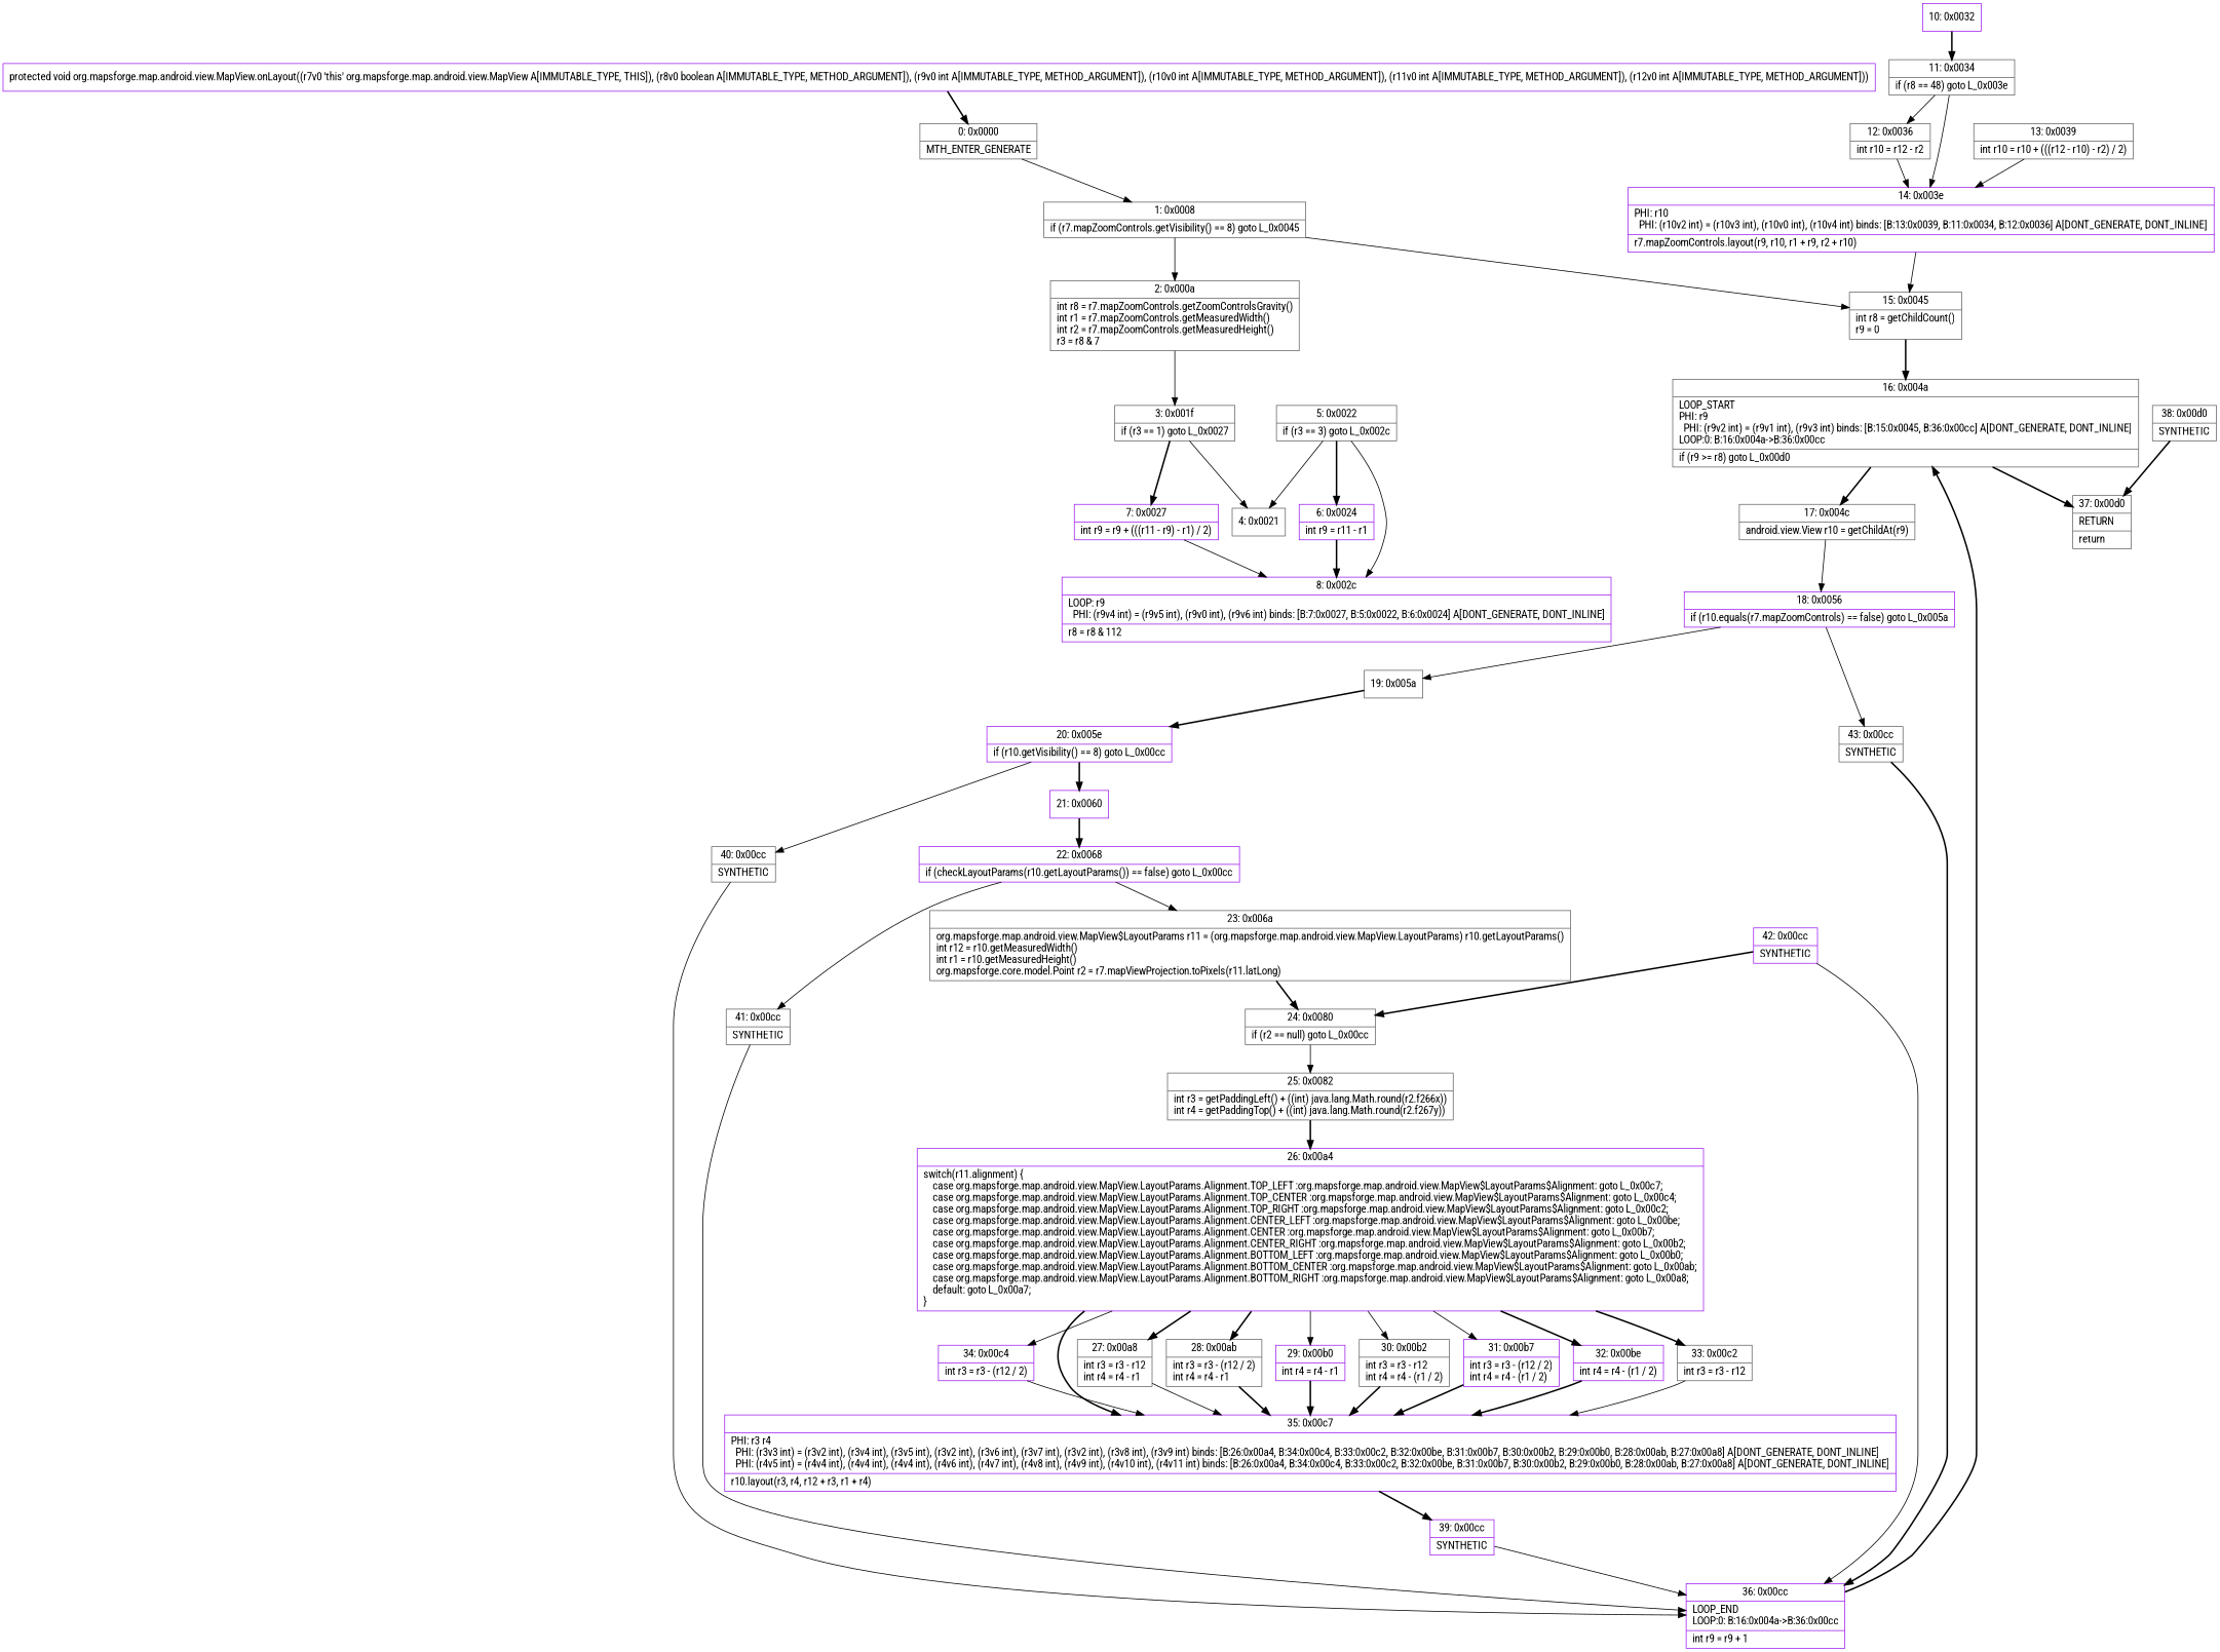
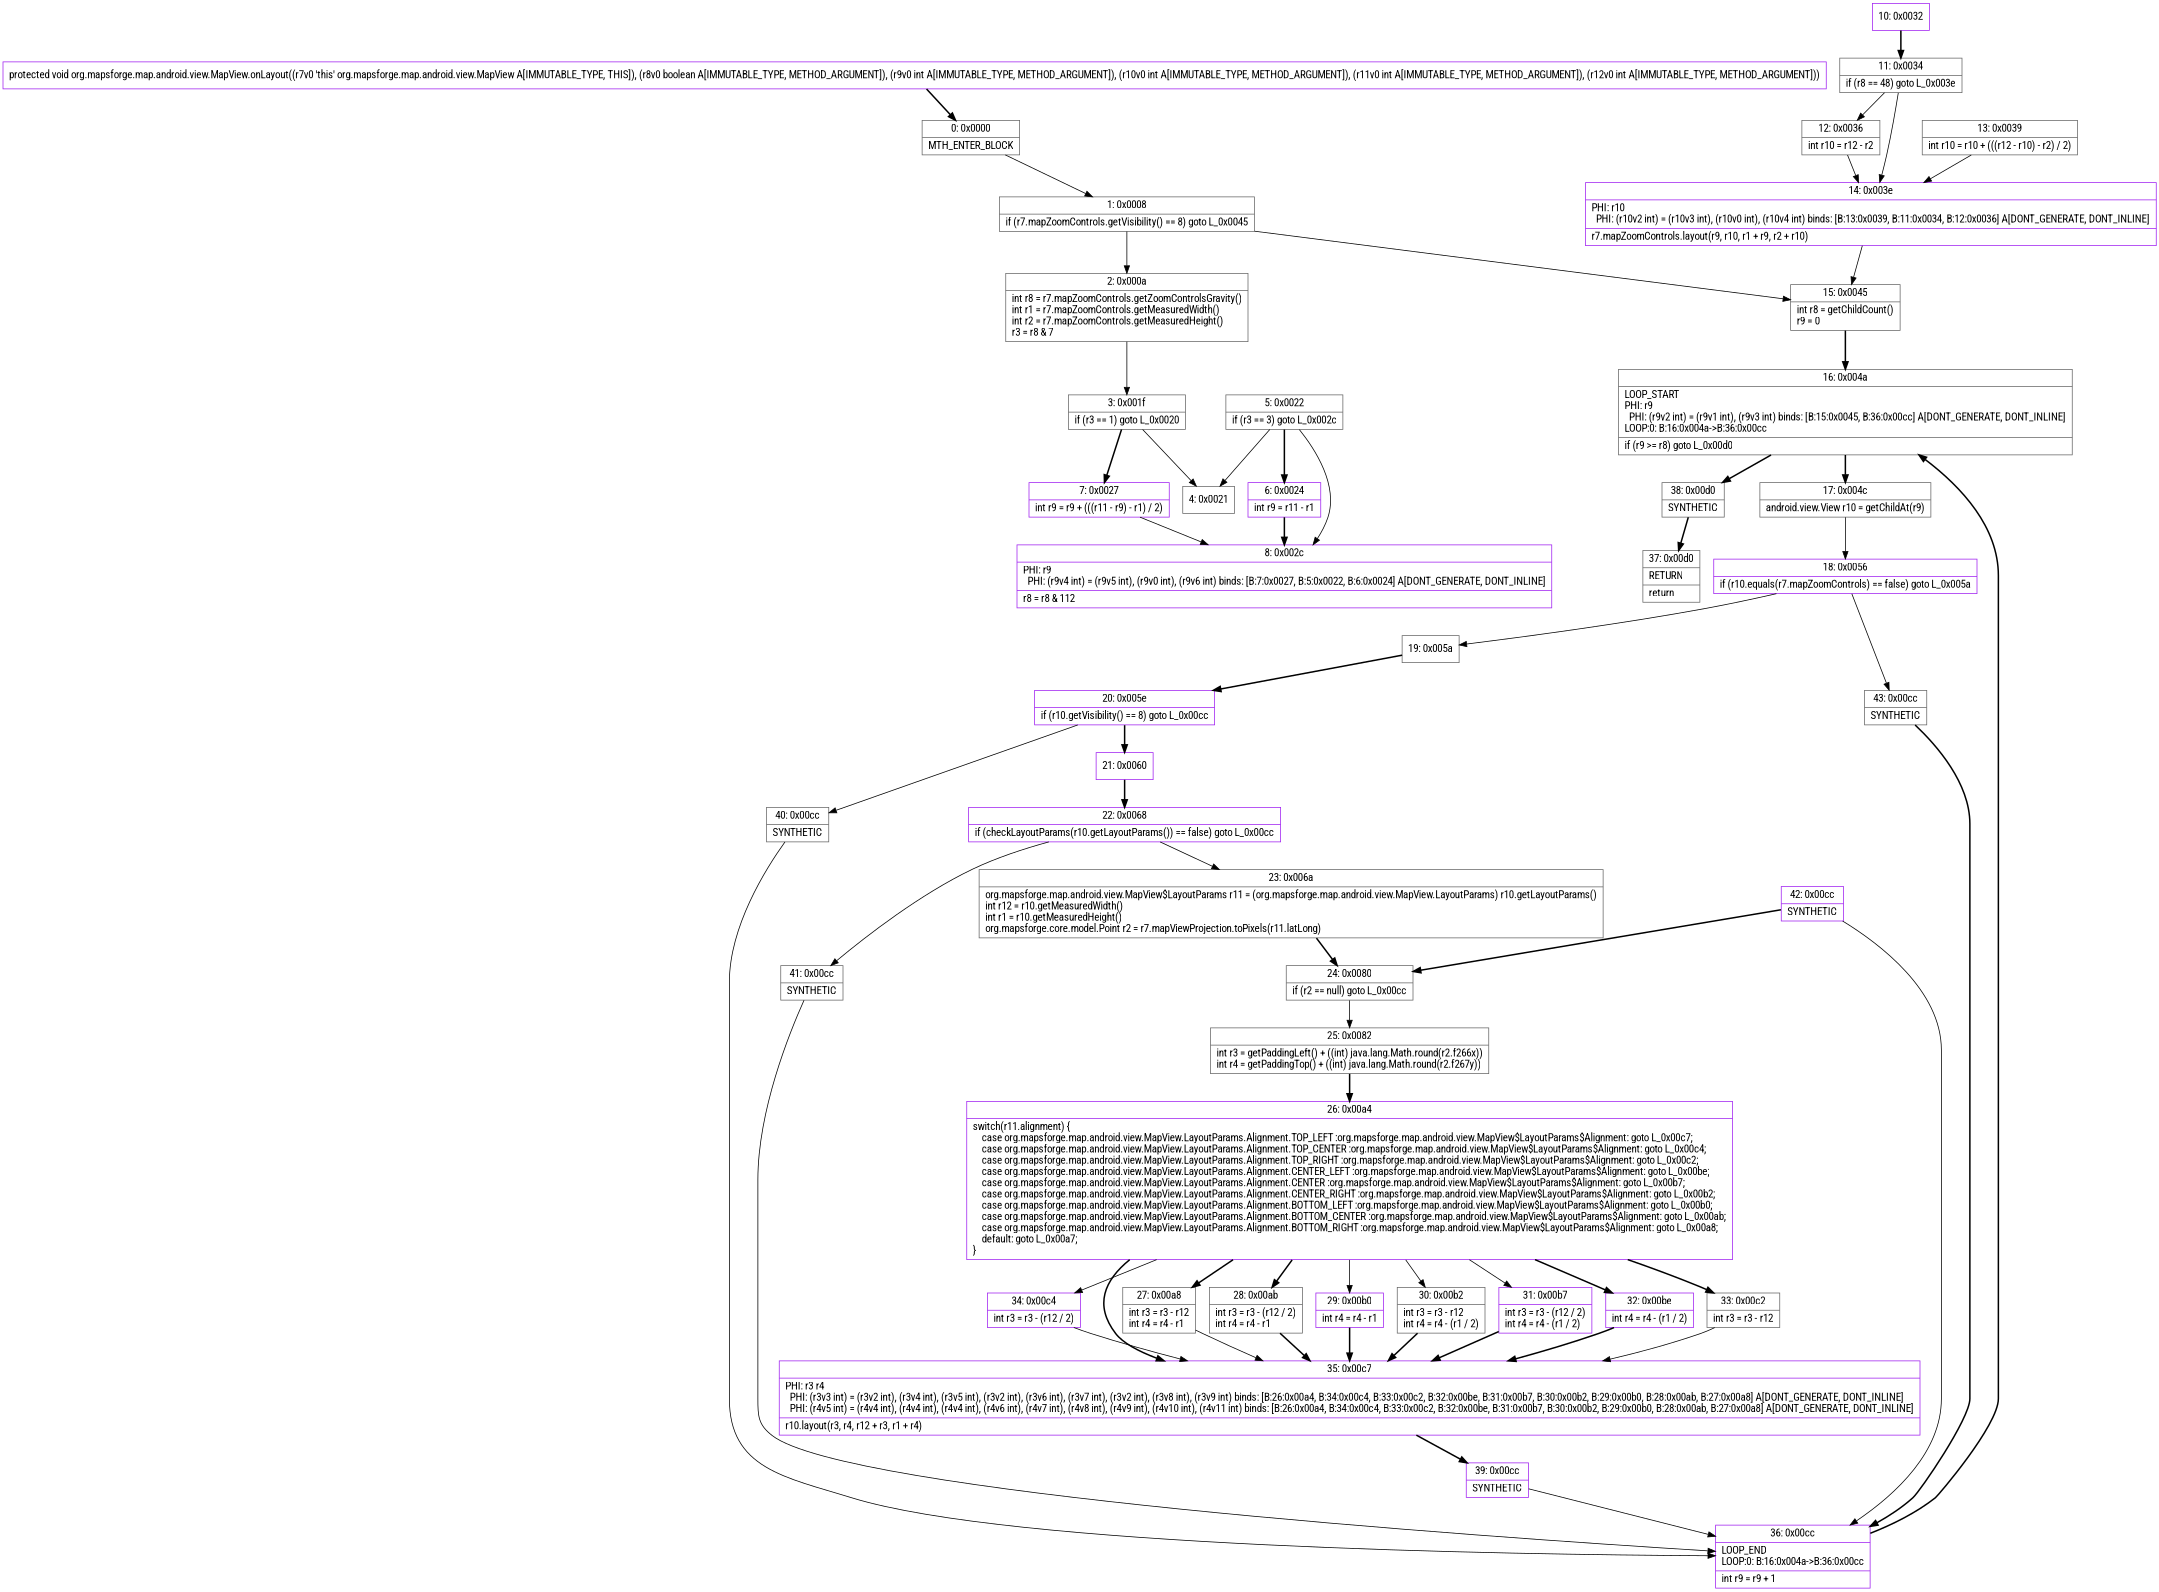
  digraph {
    fontname="Roboto Condensed"
    node [color=gray40 fontname="Roboto Condensed" shape=record]
    edge [fontname="Roboto Condensed" style=solid]
-   n1 [label="{0\:\ 0x0000|MTH_ENTER_GENERATE\l}"]
+   n1 [label="{0\:\ 0x0000|MTH_ENTER_BLOCK\l}"]
    n2 [label="{1\:\ 0x0008|if (r7.mapZoomControls.getVisibility() == 8) goto L_0x0045\l}"]
    n3 [label="{2\:\ 0x000a|int r8 = r7.mapZoomControls.getZoomControlsGravity()\lint r1 = r7.mapZoomControls.getMeasuredWidth()\lint r2 = r7.mapZoomControls.getMeasuredHeight()\lr3 = r8 & 7\l}"]
    n4 [label="{15\:\ 0x0045|int r8 = getChildCount()\lr9 = 0\l}"]
-   n5 [label="{3\:\ 0x001f|if (r3 == 1) goto L_0x0027\l}"]
+   n5 [label="{3\:\ 0x001f|if (r3 == 1) goto L_0x0020\l}"]
    n6 [label="{16\:\ 0x004a|LOOP_START\lPHI: r9 \l  PHI: (r9v2 int) = (r9v1 int), (r9v3 int) binds: [B:15:0x0045, B:36:0x00cc] A[DONT_GENERATE, DONT_INLINE]\lLOOP:0: B:16:0x004a\-\>B:36:0x00cc\l|if (r9 \>= r8) goto L_0x00d0\l}"]
    n7 [label="{4\:\ 0x0021}"]
    n8 [color=purple label="{7\:\ 0x0027|int r9 = r9 + (((r11 \- r9) \- r1) \/ 2)\l}"]
-   n9 [color=purple label="{8\:\ 0x002c|LOOP: r9 \l  PHI: (r9v4 int) = (r9v5 int), (r9v0 int), (r9v6 int) binds: [B:7:0x0027, B:5:0x0022, B:6:0x0024] A[DONT_GENERATE, DONT_INLINE]\l|r8 = r8 & 112\l}"]
+   n9 [color=purple label="{8\:\ 0x002c|PHI: r9 \l  PHI: (r9v4 int) = (r9v5 int), (r9v0 int), (r9v6 int) binds: [B:7:0x0027, B:5:0x0022, B:6:0x0024] A[DONT_GENERATE, DONT_INLINE]\l|r8 = r8 & 112\l}"]
    n10 [label="{5\:\ 0x0022|if (r3 == 3) goto L_0x002c\l}"]
    n11 [color=purple label="{6\:\ 0x0024|int r9 = r11 \- r1\l}"]
    n12 [color=purple label="{10\:\ 0x0032}"]
    n13 [label="{11\:\ 0x0034|if (r8 == 48) goto L_0x003e\l}"]
    n14 [label="{13\:\ 0x0039|int r10 = r10 + (((r12 \- r10) \- r2) \/ 2)\l}"]
    n15 [color=purple label="{14\:\ 0x003e|PHI: r10 \l  PHI: (r10v2 int) = (r10v3 int), (r10v0 int), (r10v4 int) binds: [B:13:0x0039, B:11:0x0034, B:12:0x0036] A[DONT_GENERATE, DONT_INLINE]\l|r7.mapZoomControls.layout(r9, r10, r1 + r9, r2 + r10)\l}"]
    n16 [label="{12\:\ 0x0036|int r10 = r12 \- r2\l}"]
    n17 [label="{17\:\ 0x004c|android.view.View r10 = getChildAt(r9)\l}"]
    n18 [label="{38\:\ 0x00d0|SYNTHETIC\l}"]
    n19 [color=purple label="{18\:\ 0x0056|if (r10.equals(r7.mapZoomControls) == false) goto L_0x005a\l}"]
    n20 [label="{37\:\ 0x00d0|RETURN\l|return\l}"]
    n21 [label="{19\:\ 0x005a}"]
    n22 [label="{43\:\ 0x00cc|SYNTHETIC\l}"]
    n23 [color=purple label="{20\:\ 0x005e|if (r10.getVisibility() == 8) goto L_0x00cc\l}"]
    n24 [color=purple label="{36\:\ 0x00cc|LOOP_END\lLOOP:0: B:16:0x004a\-\>B:36:0x00cc\l|int r9 = r9 + 1\l}"]
    n25 [color=purple label="{21\:\ 0x0060}"]
    n26 [label="{40\:\ 0x00cc|SYNTHETIC\l}"]
    n27 [color=purple label="{22\:\ 0x0068|if (checkLayoutParams(r10.getLayoutParams()) == false) goto L_0x00cc\l}"]
    n28 [label="{23\:\ 0x006a|org.mapsforge.map.android.view.MapView$LayoutParams r11 = (org.mapsforge.map.android.view.MapView.LayoutParams) r10.getLayoutParams()\lint r12 = r10.getMeasuredWidth()\lint r1 = r10.getMeasuredHeight()\lorg.mapsforge.core.model.Point r2 = r7.mapViewProjection.toPixels(r11.latLong)\l}"]
    n29 [label="{41\:\ 0x00cc|SYNTHETIC\l}"]
    n30 [label="{24\:\ 0x0080|if (r2 == null) goto L_0x00cc\l}"]
    n31 [label="{25\:\ 0x0082|int r3 = getPaddingLeft() + ((int) java.lang.Math.round(r2.f266x))\lint r4 = getPaddingTop() + ((int) java.lang.Math.round(r2.f267y))\l}"]
    n32 [color=purple label="{26\:\ 0x00a4|switch(r11.alignment) \{\l    case org.mapsforge.map.android.view.MapView.LayoutParams.Alignment.TOP_LEFT :org.mapsforge.map.android.view.MapView$LayoutParams$Alignment: goto L_0x00c7;\l    case org.mapsforge.map.android.view.MapView.LayoutParams.Alignment.TOP_CENTER :org.mapsforge.map.android.view.MapView$LayoutParams$Alignment: goto L_0x00c4;\l    case org.mapsforge.map.android.view.MapView.LayoutParams.Alignment.TOP_RIGHT :org.mapsforge.map.android.view.MapView$LayoutParams$Alignment: goto L_0x00c2;\l    case org.mapsforge.map.android.view.MapView.LayoutParams.Alignment.CENTER_LEFT :org.mapsforge.map.android.view.MapView$LayoutParams$Alignment: goto L_0x00be;\l    case org.mapsforge.map.android.view.MapView.LayoutParams.Alignment.CENTER :org.mapsforge.map.android.view.MapView$LayoutParams$Alignment: goto L_0x00b7;\l    case org.mapsforge.map.android.view.MapView.LayoutParams.Alignment.CENTER_RIGHT :org.mapsforge.map.android.view.MapView$LayoutParams$Alignment: goto L_0x00b2;\l    case org.mapsforge.map.android.view.MapView.LayoutParams.Alignment.BOTTOM_LEFT :org.mapsforge.map.android.view.MapView$LayoutParams$Alignment: goto L_0x00b0;\l    case org.mapsforge.map.android.view.MapView.LayoutParams.Alignment.BOTTOM_CENTER :org.mapsforge.map.android.view.MapView$LayoutParams$Alignment: goto L_0x00ab;\l    case org.mapsforge.map.android.view.MapView.LayoutParams.Alignment.BOTTOM_RIGHT :org.mapsforge.map.android.view.MapView$LayoutParams$Alignment: goto L_0x00a8;\l    default: goto L_0x00a7;\l\}\l}"]
    n33 [color=purple label="{42\:\ 0x00cc|SYNTHETIC\l}"]
    n34 [label="{27\:\ 0x00a8|int r3 = r3 \- r12\lint r4 = r4 \- r1\l}"]
    n35 [label="{28\:\ 0x00ab|int r3 = r3 \- (r12 \/ 2)\lint r4 = r4 \- r1\l}"]
    n36 [color=purple label="{29\:\ 0x00b0|int r4 = r4 \- r1\l}"]
    n37 [label="{30\:\ 0x00b2|int r3 = r3 \- r12\lint r4 = r4 \- (r1 \/ 2)\l}"]
    n38 [color=purple label="{31\:\ 0x00b7|int r3 = r3 \- (r12 \/ 2)\lint r4 = r4 \- (r1 \/ 2)\l}"]
    n39 [color=purple label="{32\:\ 0x00be|int r4 = r4 \- (r1 \/ 2)\l}"]
    n40 [label="{33\:\ 0x00c2|int r3 = r3 \- r12\l}"]
    n41 [color=purple label="{34\:\ 0x00c4|int r3 = r3 \- (r12 \/ 2)\l}"]
    n42 [color=purple label="{35\:\ 0x00c7|PHI: r3 r4 \l  PHI: (r3v3 int) = (r3v2 int), (r3v4 int), (r3v5 int), (r3v2 int), (r3v6 int), (r3v7 int), (r3v2 int), (r3v8 int), (r3v9 int) binds: [B:26:0x00a4, B:34:0x00c4, B:33:0x00c2, B:32:0x00be, B:31:0x00b7, B:30:0x00b2, B:29:0x00b0, B:28:0x00ab, B:27:0x00a8] A[DONT_GENERATE, DONT_INLINE]\l  PHI: (r4v5 int) = (r4v4 int), (r4v4 int), (r4v4 int), (r4v6 int), (r4v7 int), (r4v8 int), (r4v9 int), (r4v10 int), (r4v11 int) binds: [B:26:0x00a4, B:34:0x00c4, B:33:0x00c2, B:32:0x00be, B:31:0x00b7, B:30:0x00b2, B:29:0x00b0, B:28:0x00ab, B:27:0x00a8] A[DONT_GENERATE, DONT_INLINE]\l|r10.layout(r3, r4, r12 + r3, r1 + r4)\l}"]
    n43 [color=purple label="{39\:\ 0x00cc|SYNTHETIC\l}"]
    n44 [color=purple label="{protected void org.mapsforge.map.android.view.MapView.onLayout((r7v0 'this' org.mapsforge.map.android.view.MapView A[IMMUTABLE_TYPE, THIS]), (r8v0 boolean A[IMMUTABLE_TYPE, METHOD_ARGUMENT]), (r9v0 int A[IMMUTABLE_TYPE, METHOD_ARGUMENT]), (r10v0 int A[IMMUTABLE_TYPE, METHOD_ARGUMENT]), (r11v0 int A[IMMUTABLE_TYPE, METHOD_ARGUMENT]), (r12v0 int A[IMMUTABLE_TYPE, METHOD_ARGUMENT])) }"]
    n1 -> n2
    n2 -> n3
    n2 -> n4
    n3 -> n5
    n4 -> n6 [style=bold]
    n5 -> n7
    n5 -> n8 [style=bold]
    n6 -> n17 [style=bold]
-   n6 -> n20 [style=bold]
+   n6 -> n18 [style=bold]
    n8 -> n9
    n10 -> n7
    n10 -> n9
    n10 -> n11 [style=bold]
    n11 -> n9 [style=bold]
    n12 -> n13 [style=bold]
    n13 -> n15
    n13 -> n16
    n14 -> n15
    n15 -> n4
    n16 -> n15
    n17 -> n19
    n18 -> n20 [style=bold]
    n19 -> n21
    n19 -> n22
    n21 -> n23 [style=bold]
    n22 -> n24 [style=bold]
    n23 -> n25 [style=bold]
    n23 -> n26
    n24 -> n6 [style=bold]
    n25 -> n27 [style=bold]
    n26 -> n24
    n27 -> n28
    n27 -> n29
    n28 -> n30 [style=bold]
    n29 -> n24
    n30 -> n31
    n31 -> n32 [style=bold]
    n32 -> n34 [style=bold]
    n32 -> n35 [style=bold]
    n32 -> n36
    n32 -> n37
    n32 -> n38
    n32 -> n39 [style=bold]
    n32 -> n40 [style=bold]
    n32 -> n41
    n32 -> n42 [style=bold]
    n33 -> n24
    n33 -> n30 [style=bold]
    n34 -> n42
    n35 -> n42 [style=bold]
    n36 -> n42 [style=bold]
    n37 -> n42 [style=bold]
    n38 -> n42 [style=bold]
    n39 -> n42 [style=bold]
    n40 -> n42
    n41 -> n42
    n42 -> n43 [style=bold]
    n43 -> n24
    n44 -> n1 [style=bold]
  }
